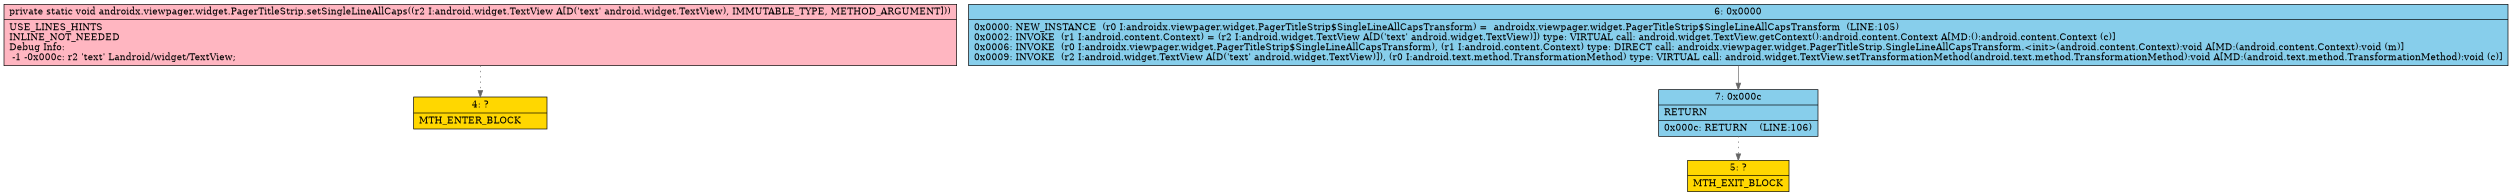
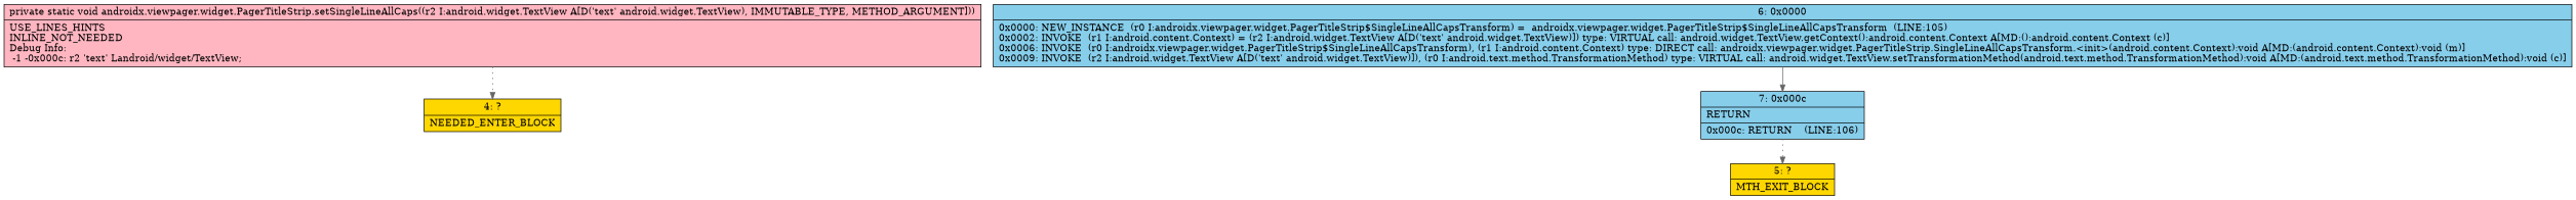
  digraph {
    node [fillcolor=gold shape=record style=filled]
    edge [arrowhead=normal color=gray40 style=dotted]
-   n1 [label="{4\:\ ?|MTH_ENTER_BLOCK\l}"]
+   n1 [label="{4\:\ ?|NEEDED_ENTER_BLOCK\l}"]
    n2 [fillcolor=skyblue label="{6\:\ 0x0000|0x0000: NEW_INSTANCE  (r0 I:androidx.viewpager.widget.PagerTitleStrip$SingleLineAllCapsTransform) =  androidx.viewpager.widget.PagerTitleStrip$SingleLineAllCapsTransform  (LINE:105)\l0x0002: INVOKE  (r1 I:android.content.Context) = (r2 I:android.widget.TextView A[D('text' android.widget.TextView)]) type: VIRTUAL call: android.widget.TextView.getContext():android.content.Context A[MD:():android.content.Context (c)]\l0x0006: INVOKE  (r0 I:androidx.viewpager.widget.PagerTitleStrip$SingleLineAllCapsTransform), (r1 I:android.content.Context) type: DIRECT call: androidx.viewpager.widget.PagerTitleStrip.SingleLineAllCapsTransform.\<init\>(android.content.Context):void A[MD:(android.content.Context):void (m)]\l0x0009: INVOKE  (r2 I:android.widget.TextView A[D('text' android.widget.TextView)]), (r0 I:android.text.method.TransformationMethod) type: VIRTUAL call: android.widget.TextView.setTransformationMethod(android.text.method.TransformationMethod):void A[MD:(android.text.method.TransformationMethod):void (c)]\l}"]
    n3 [fillcolor=skyblue label="{7\:\ 0x000c|RETURN\l|0x000c: RETURN    (LINE:106)\l}"]
    n4 [label="{5\:\ ?|MTH_EXIT_BLOCK\l}"]
    n5 [fillcolor=lightpink label="{private static void androidx.viewpager.widget.PagerTitleStrip.setSingleLineAllCaps((r2 I:android.widget.TextView A[D('text' android.widget.TextView), IMMUTABLE_TYPE, METHOD_ARGUMENT]))  | USE_LINES_HINTS\lINLINE_NOT_NEEDED\lDebug Info:\l  \-1 \-0x000c: r2 'text' Landroid\/widget\/TextView;\l}"]
    n2 -> n3 [style=solid]
    n3 -> n4
    n5 -> n1
  }
